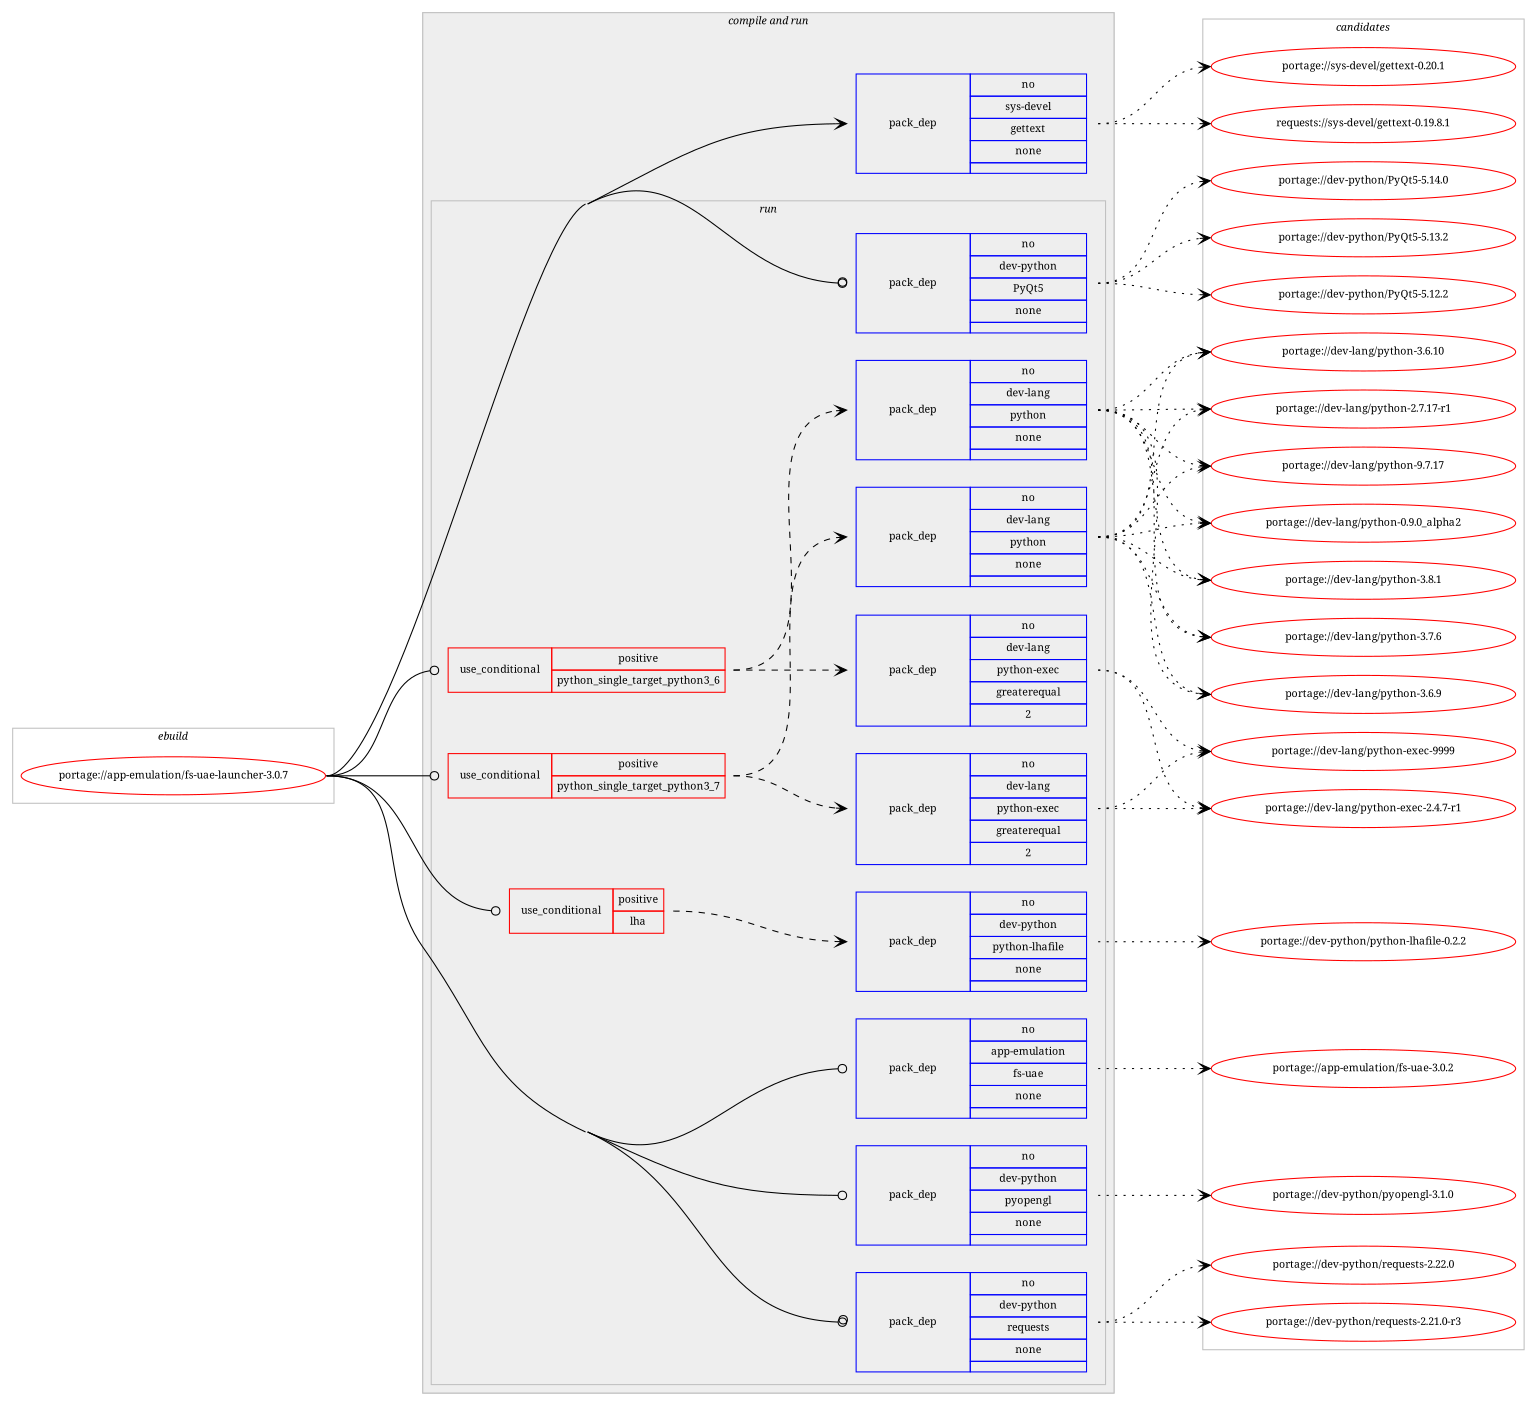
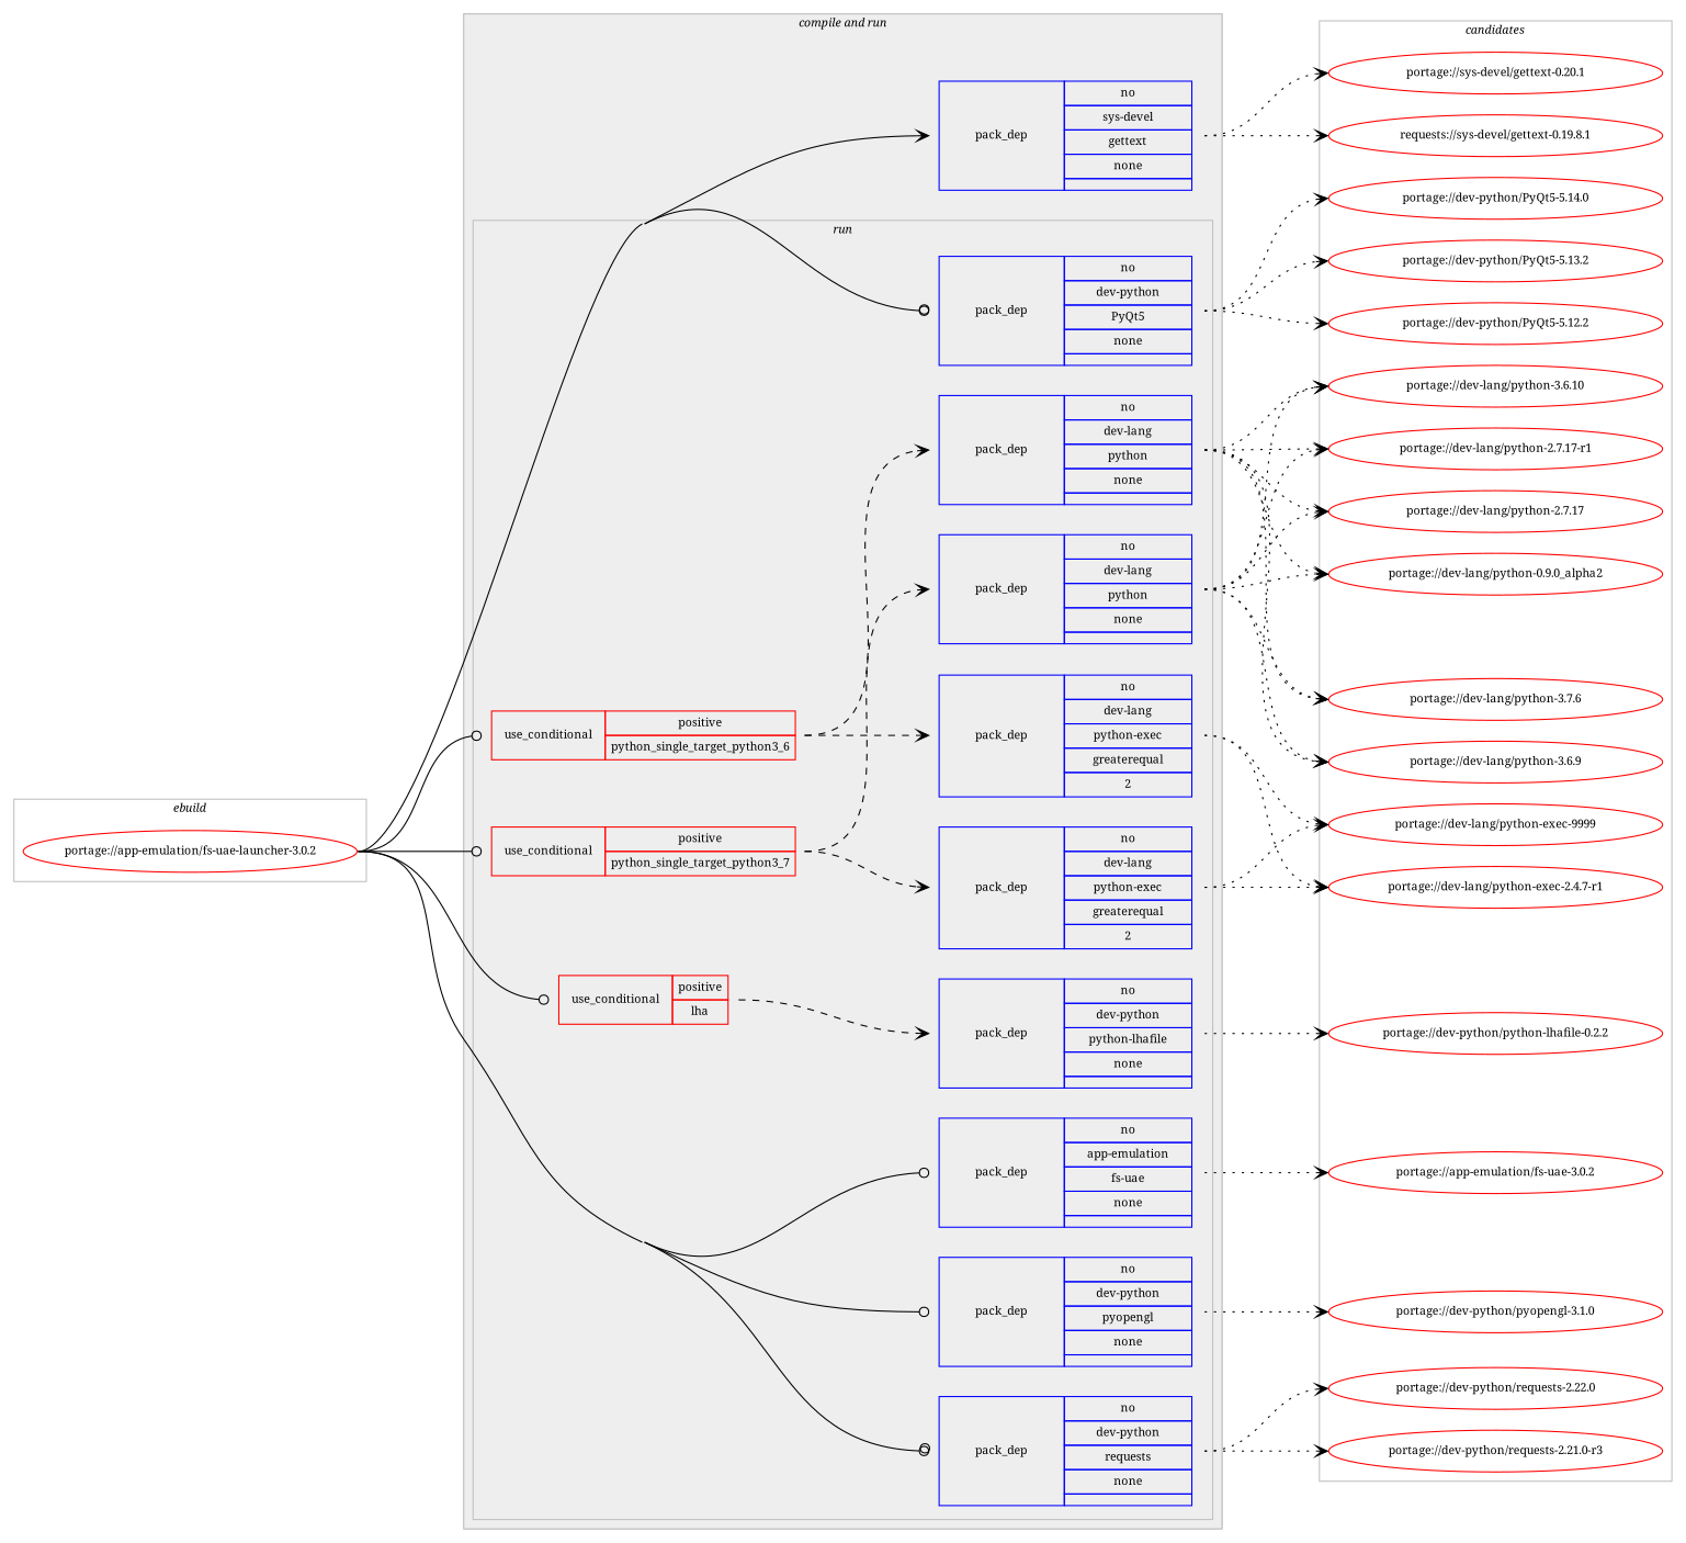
  digraph {
    compound=true
    concentrate=true
    fontname="Noto Serif"
    fontsize=10
    newrank=true
    rankdir=LR
    ranksep=1.5
    node [color=red fontname="Noto Serif" fontsize=10]
    edge [arrowhead=vee fontname="Noto Serif" headport=w style=dotted tailport=e weight=100]
-   n1 [label="portage://app-emulation/fs-uae-launcher-3.0.7" width=4]
+   n1 [label="portage://app-emulation/fs-uae-launcher-3.0.2" width=4]
    n2 [color=blue label=<<TABLE BORDER="0" CELLBORDER="1" CELLSPACING="0" CELLPADDING="4" WIDTH="220"><TR><TD ROWSPAN="6" CELLPADDING="30">pack_dep</TD></TR><TR><TD WIDTH="110">no</TD></TR><TR><TD>sys-devel</TD></TR><TR><TD>gettext</TD></TR><TR><TD>none</TD></TR><TR><TD></TD></TR></TABLE>> shape=none]
    n3 [color=blue label=<<TABLE BORDER="0" CELLBORDER="1" CELLSPACING="0" CELLPADDING="4" WIDTH="220"><TR><TD ROWSPAN="6" CELLPADDING="30">pack_dep</TD></TR><TR><TD WIDTH="110">no</TD></TR><TR><TD>dev-python</TD></TR><TR><TD>PyQt5</TD></TR><TR><TD>none</TD></TR><TR><TD></TD></TR></TABLE>> shape=none]
    n4 [color=blue label=<<TABLE BORDER="0" CELLBORDER="1" CELLSPACING="0" CELLPADDING="4" WIDTH="220"><TR><TD ROWSPAN="6" CELLPADDING="30">pack_dep</TD></TR><TR><TD WIDTH="110">no</TD></TR><TR><TD>dev-python</TD></TR><TR><TD>python-lhafile</TD></TR><TR><TD>none</TD></TR><TR><TD></TD></TR></TABLE>> shape=none]
    n5 [label=<<TABLE BORDER="0" CELLBORDER="1" CELLSPACING="0" CELLPADDING="4"><TR><TD ROWSPAN="3" CELLPADDING="10">use_conditional</TD></TR><TR><TD>positive</TD></TR><TR><TD>lha</TD></TR></TABLE>> shape=none]
    n6 [color=blue label=<<TABLE BORDER="0" CELLBORDER="1" CELLSPACING="0" CELLPADDING="4" WIDTH="220"><TR><TD ROWSPAN="6" CELLPADDING="30">pack_dep</TD></TR><TR><TD WIDTH="110">no</TD></TR><TR><TD>dev-lang</TD></TR><TR><TD>python</TD></TR><TR><TD>none</TD></TR><TR><TD></TD></TR></TABLE>> shape=none]
    n7 [color=blue label=<<TABLE BORDER="0" CELLBORDER="1" CELLSPACING="0" CELLPADDING="4" WIDTH="220"><TR><TD ROWSPAN="6" CELLPADDING="30">pack_dep</TD></TR><TR><TD WIDTH="110">no</TD></TR><TR><TD>dev-lang</TD></TR><TR><TD>python-exec</TD></TR><TR><TD>greaterequal</TD></TR><TR><TD>2</TD></TR></TABLE>> shape=none]
    n8 [label=<<TABLE BORDER="0" CELLBORDER="1" CELLSPACING="0" CELLPADDING="4"><TR><TD ROWSPAN="3" CELLPADDING="10">use_conditional</TD></TR><TR><TD>positive</TD></TR><TR><TD>python_single_target_python3_6</TD></TR></TABLE>> shape=none]
    n9 [color=blue label=<<TABLE BORDER="0" CELLBORDER="1" CELLSPACING="0" CELLPADDING="4" WIDTH="220"><TR><TD ROWSPAN="6" CELLPADDING="30">pack_dep</TD></TR><TR><TD WIDTH="110">no</TD></TR><TR><TD>dev-lang</TD></TR><TR><TD>python</TD></TR><TR><TD>none</TD></TR><TR><TD></TD></TR></TABLE>> shape=none]
    n10 [color=blue label=<<TABLE BORDER="0" CELLBORDER="1" CELLSPACING="0" CELLPADDING="4" WIDTH="220"><TR><TD ROWSPAN="6" CELLPADDING="30">pack_dep</TD></TR><TR><TD WIDTH="110">no</TD></TR><TR><TD>dev-lang</TD></TR><TR><TD>python-exec</TD></TR><TR><TD>greaterequal</TD></TR><TR><TD>2</TD></TR></TABLE>> shape=none]
    n11 [label=<<TABLE BORDER="0" CELLBORDER="1" CELLSPACING="0" CELLPADDING="4"><TR><TD ROWSPAN="3" CELLPADDING="10">use_conditional</TD></TR><TR><TD>positive</TD></TR><TR><TD>python_single_target_python3_7</TD></TR></TABLE>> shape=none]
    n12 [color=blue label=<<TABLE BORDER="0" CELLBORDER="1" CELLSPACING="0" CELLPADDING="4" WIDTH="220"><TR><TD ROWSPAN="6" CELLPADDING="30">pack_dep</TD></TR><TR><TD WIDTH="110">no</TD></TR><TR><TD>app-emulation</TD></TR><TR><TD>fs-uae</TD></TR><TR><TD>none</TD></TR><TR><TD></TD></TR></TABLE>> shape=none]
    n13 [color=blue label=<<TABLE BORDER="0" CELLBORDER="1" CELLSPACING="0" CELLPADDING="4" WIDTH="220"><TR><TD ROWSPAN="6" CELLPADDING="30">pack_dep</TD></TR><TR><TD WIDTH="110">no</TD></TR><TR><TD>dev-python</TD></TR><TR><TD>pyopengl</TD></TR><TR><TD>none</TD></TR><TR><TD></TD></TR></TABLE>> shape=none]
    n14 [color=blue label=<<TABLE BORDER="0" CELLBORDER="1" CELLSPACING="0" CELLPADDING="4" WIDTH="220"><TR><TD ROWSPAN="6" CELLPADDING="30">pack_dep</TD></TR><TR><TD WIDTH="110">no</TD></TR><TR><TD>dev-python</TD></TR><TR><TD>requests</TD></TR><TR><TD>none</TD></TR><TR><TD></TD></TR></TABLE>> shape=none]
    n15 [label="portage://sys-devel/gettext-0.20.1" width=4]
    n16 [label="requests://sys-devel/gettext-0.19.8.1" width=4]
    n17 [label="portage://dev-python/python-lhafile-0.2.2" width=4]
    n18 [label="portage://dev-python/requests-2.22.0" width=4]
    n19 [label="portage://dev-python/requests-2.21.0-r3" width=4]
    n20 [label="portage://dev-lang/python-0.9.0_alpha2" width=4]
-   n21 [label="portage://dev-lang/python-3.8.1" width=4]
    n22 [label="portage://dev-lang/python-3.7.6" width=4]
    n23 [label="portage://dev-lang/python-3.6.9" width=4]
    n24 [label="portage://dev-lang/python-3.6.10" width=4]
    n25 [label="portage://dev-lang/python-2.7.17-r1" width=4]
-   n26 [label="portage://dev-lang/python-9.7.17" width=4]
+   n26 [label="portage://dev-lang/python-2.7.17" width=4]
    n27 [label="portage://dev-lang/python-exec-9999" width=4]
    n28 [label="portage://dev-lang/python-exec-2.4.7-r1" width=4]
    n29 [label="portage://app-emulation/fs-uae-3.0.2" width=4]
    n30 [label="portage://dev-python/PyQt5-5.14.0" width=4]
    n31 [label="portage://dev-python/PyQt5-5.13.2" width=4]
    n32 [label="portage://dev-python/PyQt5-5.12.2" width=4]
    n33 [label="portage://dev-python/pyopengl-3.1.0" width=4]
    subgraph cluster_1 {
      color=gray
      label=<<i>ebuild</i>>
      n1
    }
    subgraph cluster_2 {
      color=gray
      label=<<i>dependencies</i>>
      subgraph cluster_3 {
        color=gray
        fillcolor="#eeeeee"
        label=<<i>compile</i>>
        style=filled
        subgraph sub_4 {
          color=gray
          fillcolor="#eeeeee"
          label=<<i>compile</i>>
          style=filled
          n2
        }
      }
      subgraph cluster_5 {
        color=gray
        fillcolor="#eeeeee"
        label=<<i>compile and run</i>>
        style=filled
      }
      subgraph cluster_6 {
        color=gray
        fillcolor="#eeeeee"
        label=<<i>run</i>>
        style=filled
        subgraph sub_7 {
          color=gray
          fillcolor="#eeeeee"
          label=<<i>run</i>>
          style=filled
          n3
        }
        subgraph sub_8 {
          color=gray
          fillcolor="#eeeeee"
          label=<<i>run</i>>
          style=filled
          n5
          subgraph sub_9 {
            color=gray
            fillcolor="#eeeeee"
            label=<<i>run</i>>
            style=filled
            n4
          }
        }
        subgraph sub_10 {
          color=gray
          fillcolor="#eeeeee"
          label=<<i>run</i>>
          style=filled
          n8
          subgraph sub_11 {
            color=gray
            fillcolor="#eeeeee"
            label=<<i>run</i>>
            style=filled
            n6
          }
          subgraph sub_12 {
            color=gray
            fillcolor="#eeeeee"
            label=<<i>run</i>>
            style=filled
            n7
          }
        }
        subgraph sub_13 {
          color=gray
          fillcolor="#eeeeee"
          label=<<i>run</i>>
          style=filled
          n11
          subgraph sub_14 {
            color=gray
            fillcolor="#eeeeee"
            label=<<i>run</i>>
            style=filled
            n9
          }
          subgraph sub_15 {
            color=gray
            fillcolor="#eeeeee"
            label=<<i>run</i>>
            style=filled
            n10
          }
        }
        subgraph sub_16 {
          color=gray
          fillcolor="#eeeeee"
          label=<<i>run</i>>
          style=filled
          n12
        }
        subgraph sub_17 {
          color=gray
          fillcolor="#eeeeee"
          label=<<i>run</i>>
          style=filled
          n13
        }
        subgraph sub_18 {
          color=gray
          fillcolor="#eeeeee"
          label=<<i>run</i>>
          style=filled
          n14
        }
      }
    }
    subgraph cluster_19 {
      color=gray
      label=<<i>candidates</i>>
      rank=same
      subgraph sub_20 {
        color=black
        label=<<i>candidates</i>>
        nodesep=1
        rank=same
        n15
        n16
      }
      subgraph sub_21 {
        color=black
        label=<<i>candidates</i>>
        nodesep=1
        rank=same
        n17
      }
      subgraph sub_22 {
        color=black
        label=<<i>candidates</i>>
        nodesep=1
        rank=same
        n18
        n19
      }
      subgraph sub_23 {
        color=black
        label=<<i>candidates</i>>
        nodesep=1
        rank=same
        n20
-       n21
        n22
        n23
        n24
        n25
        n26
      }
      subgraph sub_24 {
        color=black
        label=<<i>candidates</i>>
        nodesep=1
        rank=same
        n27
        n28
      }
      subgraph sub_25 {
        color=black
        label=<<i>candidates</i>>
        nodesep=1
        rank=same
        n20
-       n21
        n22
        n23
        n24
        n25
        n26
      }
      subgraph sub_26 {
        color=black
        label=<<i>candidates</i>>
        nodesep=1
        rank=same
        n27
        n28
      }
      subgraph sub_27 {
        color=black
        label=<<i>candidates</i>>
        nodesep=1
        rank=same
        n29
      }
      subgraph sub_28 {
        color=black
        label=<<i>candidates</i>>
        nodesep=1
        rank=same
        n30
        n31
        n32
      }
      subgraph sub_29 {
        color=black
        label=<<i>candidates</i>>
        nodesep=1
        rank=same
        n33
      }
    }
    n1 -> n2 [style=solid weight=20]
    n1 -> n3 [arrowhead=odot style=solid weight=20]
    n1 -> n5 [arrowhead=odot style=solid weight=20]
    n1 -> n8 [arrowhead=odot style=solid weight=20]
    n1 -> n11 [arrowhead=odot style=solid weight=20]
    n1 -> n12 [arrowhead=odot style=solid weight=20]
    n1 -> n13 [arrowhead=odot style=solid weight=20]
    n1 -> n14 [arrowhead=odot style=solid weight=20]
    n2 -> n15
    n2 -> n16
    n3 -> n30
    n3 -> n31
    n3 -> n32
    n4 -> n17
    n5 -> n4 [style=dashed weight=20]
    n6 -> n20
-   n6 -> n21
    n6 -> n22
    n6 -> n23
    n6 -> n24
    n6 -> n25
    n6 -> n26
    n7 -> n27
    n7 -> n28
    n8 -> n6 [style=dashed weight=20]
    n8 -> n7 [style=dashed weight=20]
    n9 -> n20
-   n9 -> n21
    n9 -> n22
    n9 -> n23
    n9 -> n24
    n9 -> n25
    n9 -> n26
    n10 -> n27
    n10 -> n28
    n11 -> n9 [style=dashed weight=20]
    n11 -> n10 [style=dashed weight=20]
    n12 -> n29
    n13 -> n33
    n14 -> n18
    n14 -> n19
  }
